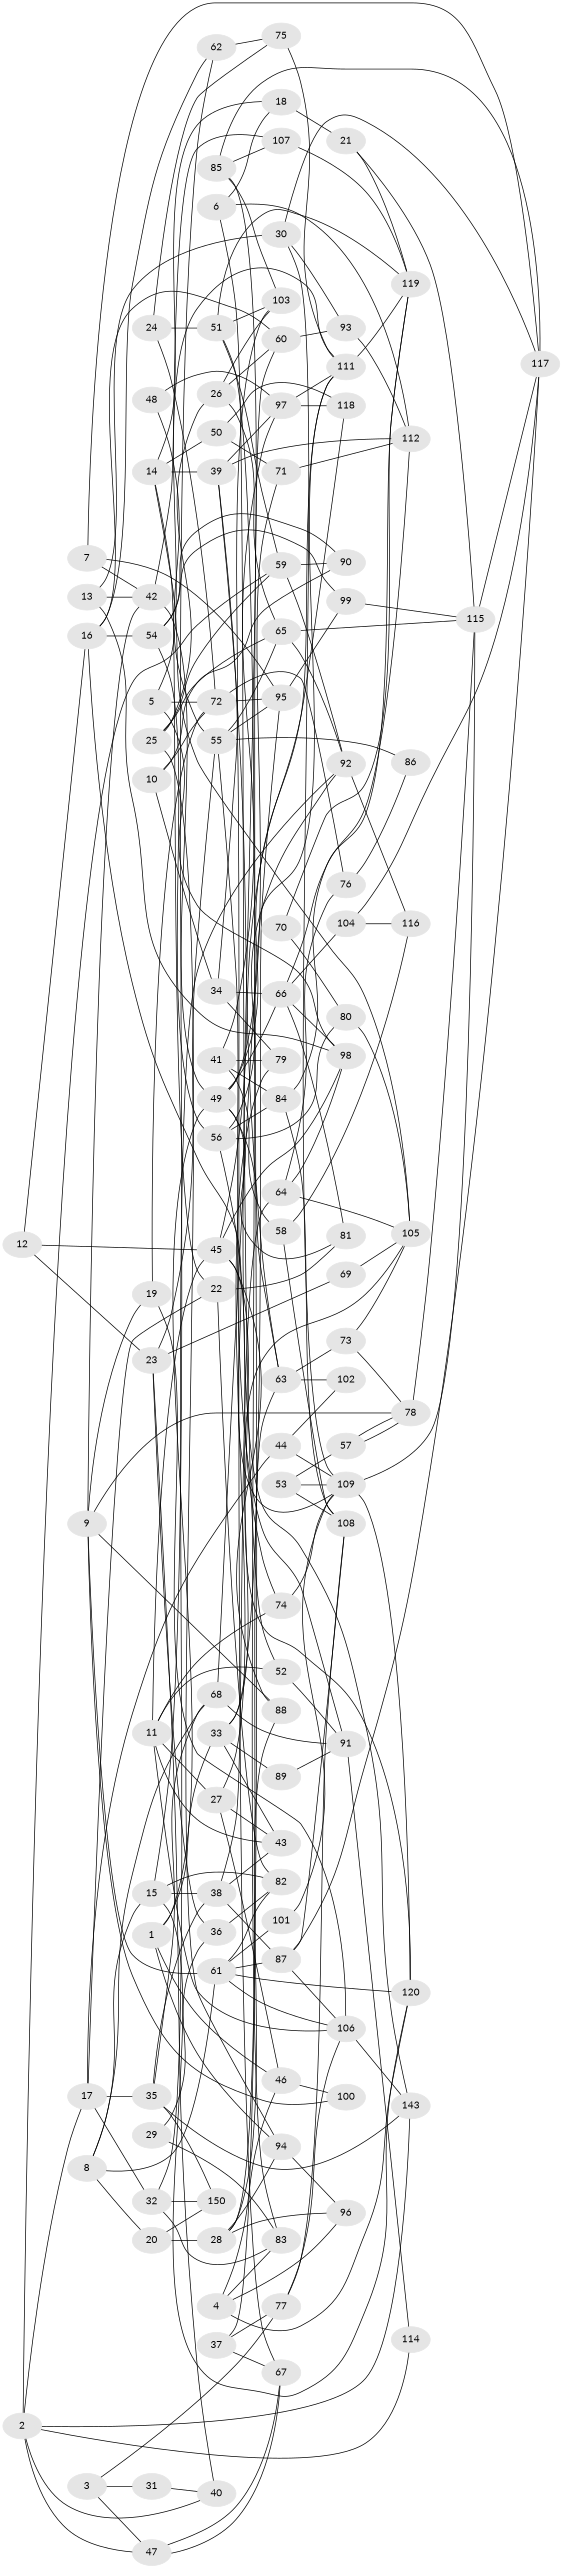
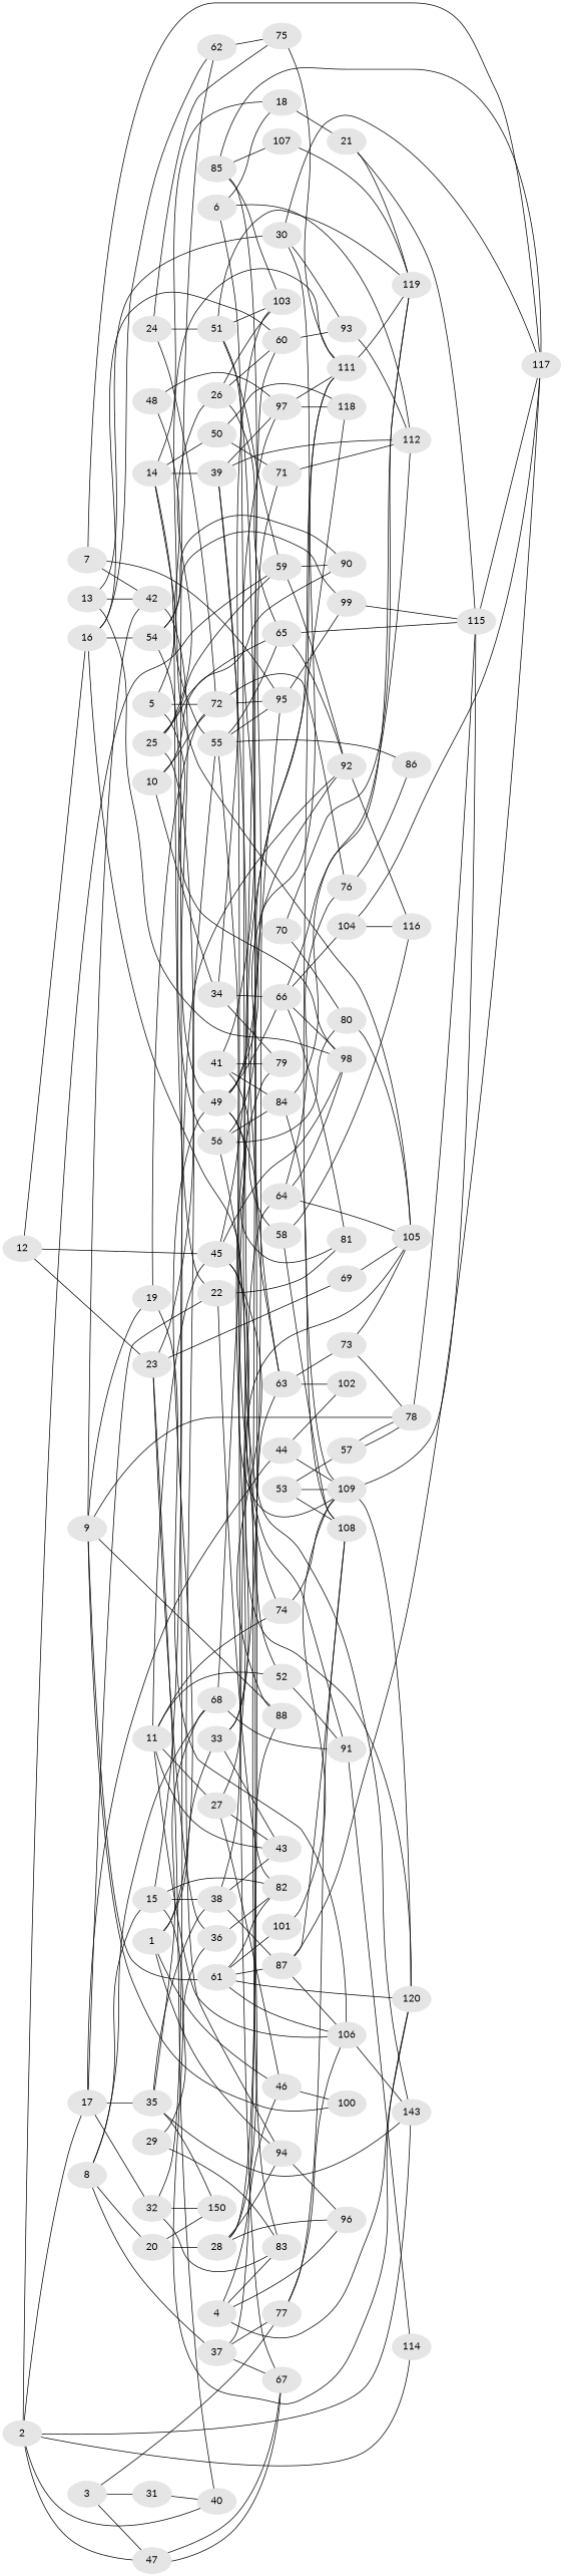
  graph {
    fontname=Lato
    rankdir=LR
    node [color=gray90 fontname=Lato style=filled]
    edge [fontname=Lato]
    1
    33
    46
    49
    94
    95
    43
    105
-   89
    100
    81
    63
    66
    71
    118
    96
    2
    17
    40
    47
    59
    n22 [label=143]
    114
    22
    32
    35
    44
    67
    90
    92
    3
    31
    77
    106
    108
    4
    83
    120
    5
    72
    98
    111
    76
    119
    6
    18
    52
    112
    21
    91
    7
    42
    117
    107
    99
    8
    15
    20
    61
    68
    38
    62
    82
    28
    n65 [label=150]
    87
    101
    9
    19
    78
    88
    115
    10
    34
    103
    79
    11
    27
    45
    74
    109
    12
    16
    23
    54
    60
    36
    55
    69
    13
    30
    93
    14
    39
    50
    97
    64
    75
    56
    102
    65
    86
    24
    51
    25
    26
    73
    29
    116
    104
    37
    41
    58
    84
    48
    53
    57
    80
    70
    85
    1 -- 33
    1 -- 46
    1 -- 49
    1 -- 94
    33 -- 95
    33 -- 43
    33 -- 105
-   33 -- 89
    46 -- 100
    49 -- 81
    49 -- 63
    49 -- 66
    49 -- 71
    49 -- 118
    94 -- 96
    95 -- 99
-   89 -- 91
    63 -- 102
    63 -- 73
    66 -- 81
    66 -- 98
    66 -- 112
    66 -- 104
    71 -- 112
    2 -- 17
    2 -- 40
    2 -- 47
    2 -- 59
    2 -- n22
    2 -- 114
    17 -- 22
    17 -- 32
    17 -- 35
    17 -- 44
    47 -- 67
    47 -- 67
    59 -- 90
    59 -- 92
    22 -- 81
    22 -- 82
    32 -- 92
    32 -- 83
    32 -- n65
    35 -- n22
    35 -- 68
    35 -- 38
    35 -- n65
    44 -- 109
    44 -- 102
    92 -- 116
    3 -- 47
    3 -- 31
    3 -- 77
    31 -- 40
    77 -- 106
    77 -- 108
    106 -- n22
    4 -- 46
    4 -- 96
    4 -- 83
    4 -- 120
    5 -- 72
    5 -- 98
    5 -- 111
    72 -- 95
    72 -- 76
    111 -- 119
    76 -- 86
    6 -- 18
    6 -- 52
    6 -- 112
    18 -- 21
    52 -- 91
    21 -- 119
    21 -- 115
    91 -- 114
    7 -- 95
    7 -- 42
    7 -- 117
    42 -- 49
-   42 -- 107
    107 -- 119
    99 -- 115
    8 -- 15
    8 -- 20
-   8 -- 61
+   8 -- 37
    8 -- 68
    15 -- 120
    15 -- 38
    15 -- 62
    15 -- 82
    20 -- 28
    20 -- n65
    61 -- 106
    61 -- 120
    61 -- 82
    61 -- 87
    61 -- 101
    68 -- 111
    68 -- 91
    38 -- 43
    38 -- 87
    38 -- 64
    62 -- 75
    28 -- 94
    28 -- 63
    28 -- 96
    28 -- 88
    87 -- 106
    87 -- 108
    87 -- 117
    101 -- 109
    9 -- 100
    9 -- 42
    9 -- 61
    9 -- 19
    9 -- 78
    9 -- 88
    19 -- 106
    19 -- 72
    78 -- 115
    115 -- 117
    10 -- 90
    10 -- 72
    10 -- 34
    34 -- 66
    34 -- 103
    34 -- 79
    11 -- 43
    11 -- 106
    11 -- 52
    11 -- 27
    11 -- 45
    11 -- 74
    27 -- 46
    27 -- 43
    27 -- 79
    45 -- 120
    45 -- 98
    45 -- 111
    45 -- 88
    74 -- 109
    109 -- 120
    109 -- 115
    12 -- 45
    12 -- 16
    12 -- 23
    16 -- 62
    16 -- 109
    16 -- 54
    16 -- 60
    23 -- 40
    23 -- 36
    23 -- 55
    23 -- 69
    54 -- 90
    54 -- 99
    54 -- 56
    60 -- 93
    36 -- 82
    55 -- 95
    55 -- 91
    55 -- 65
    55 -- 86
    69 -- 105
    13 -- 98
    13 -- 42
    13 -- 30
    30 -- 117
    30 -- 109
    30 -- 93
    93 -- 112
    14 -- 105
    14 -- 22
    14 -- 18
    14 -- 39
    14 -- 50
    39 -- 63
    39 -- 67
    39 -- 112
    39 -- 97
    50 -- 71
    50 -- 118
    97 -- 118
    97 -- 111
    64 -- 105
    64 -- 98
    64 -- 76
    75 -- 111
    56 -- 92
    56 -- 74
    56 -- 84
    56 -- 80
    65 -- 92
    65 -- 115
    24 -- 72
    24 -- 75
    24 -- 51
    51 -- 59
    51 -- 83
    51 -- 119
    51 -- 103
    25 -- 94
    25 -- 59
    25 -- 65
    25 -- 26
    26 -- 103
    26 -- 60
    26 -- 65
    73 -- 105
    73 -- 78
    29 -- 83
    29 -- 36
    104 -- 117
    104 -- 116
    37 -- 67
    37 -- 77
    37 -- 60
    41 -- 79
    41 -- 97
    41 -- 58
    41 -- 84
    58 -- 108
    58 -- 116
    84 -- 108
    84 -- 119
    48 -- 55
    48 -- 97
    53 -- 108
    53 -- 109
    53 -- 57
    57 -- 78
    57 -- 78
    80 -- 105
    70 -- 119
    70 -- 80
    85 -- n22
    85 -- 117
    85 -- 107
    85 -- 103
  }
